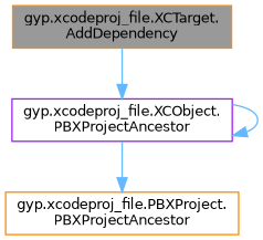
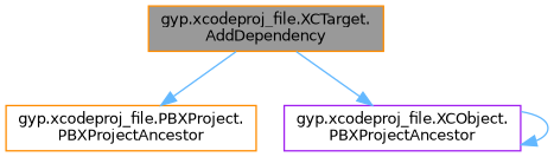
  digraph {
    rankdir=TB
    node [color=darkorange fillcolor=white fontname=Helvetica fontsize=10 shape=box style=filled]
    edge [color=steelblue1 fontname=Helvetica fontsize=10 labelfontname=Helvetica labelfontsize=10 style=solid]
    n1 [fillcolor=grey60 fontcolor=black height=0.2 label="gyp.xcodeproj_file.XCTarget.\lAddDependency" width=0.4]
    n2 [height=0.2 label="gyp.xcodeproj_file.PBXProject.\lPBXProjectAncestor" width=0.4]
    n3 [color=purple height=0.2 label="gyp.xcodeproj_file.XCObject.\lPBXProjectAncestor" width=0.4]
-   n3 -> n2
+   n1 -> n2
    n1 -> n3
    n3 -> n3
  }
